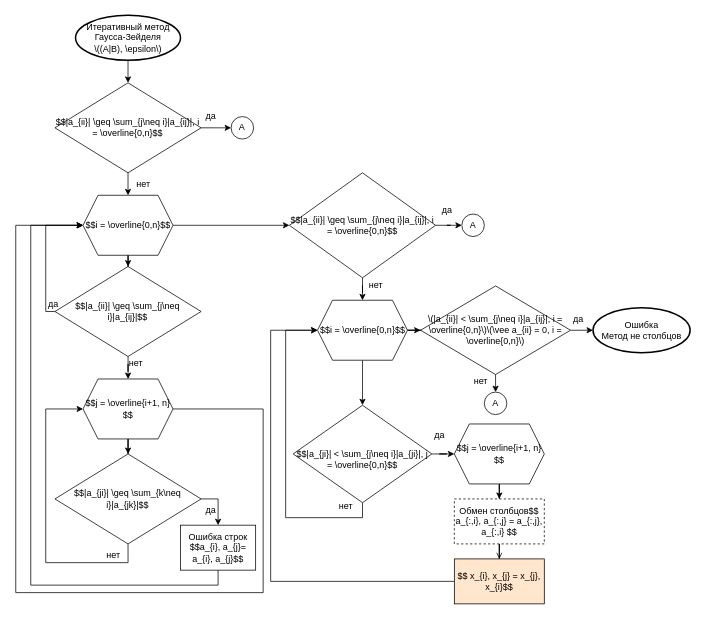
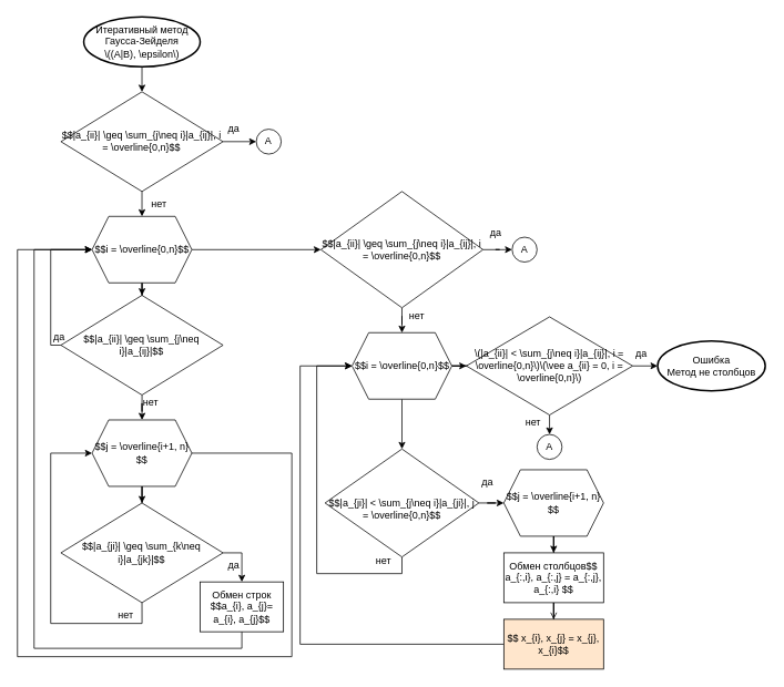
  <mxCell id="0" />
  <mxCell id="1" parent="0" />
  <mxCell id="2" value="Итеративный метод Гаусса-Зейделя&lt;div&gt;\((A|B), \epsilon\)&lt;br&gt;&lt;/div&gt;" style="strokeWidth=2;html=1;shape=mxgraph.flowchart.start_1;whiteSpace=wrap;" parent="1" vertex="1"><mxGeometry x="99.75" y="20" width="140" height="60" as="geometry" /></mxCell>
  <mxCell id="3" value="" style="edgeStyle=orthogonalEdgeStyle;rounded=0;orthogonalLoop=1;jettySize=auto;html=1;entryX=0.5;entryY=0;entryDx=0;entryDy=0;exitX=0.5;exitY=1;exitDx=0;exitDy=0;exitPerimeter=0;" parent="1" source="2" target="48" edge="1"><mxGeometry relative="1" as="geometry"><mxPoint x="170" y="77" as="sourcePoint" /><mxPoint x="170" y="85" as="targetPoint" /></mxGeometry></mxCell>
  <mxCell id="4" value="" style="edgeStyle=orthogonalEdgeStyle;rounded=0;orthogonalLoop=1;jettySize=auto;html=1;entryX=0.5;entryY=0;entryDx=0;entryDy=0;exitX=0.5;exitY=1;exitDx=0;exitDy=0;" parent="1" source="48" target="9" edge="1"><mxGeometry relative="1" as="geometry"><mxPoint x="170" y="225" as="sourcePoint" /><mxPoint x="170" y="270" as="targetPoint" /></mxGeometry></mxCell>
  <mxCell id="5" value="да" style="text;html=1;align=center;verticalAlign=middle;resizable=0;points=[];autosize=1;strokeColor=none;fillColor=none;" parent="1" vertex="1"><mxGeometry x="260" y="140" width="40" height="30" as="geometry" /></mxCell>
  <mxCell id="6" value="нет" style="text;html=1;align=center;verticalAlign=middle;resizable=0;points=[];autosize=1;strokeColor=none;fillColor=none;" parent="1" vertex="1"><mxGeometry x="170" y="230" width="40" height="30" as="geometry" /></mxCell>
  <mxCell id="7" value="" style="edgeStyle=orthogonalEdgeStyle;rounded=0;orthogonalLoop=1;jettySize=auto;html=1;" edge="1" parent="1" source="9" target="12"><mxGeometry relative="1" as="geometry" /></mxCell>
  <mxCell id="8" value="" style="edgeStyle=orthogonalEdgeStyle;rounded=0;orthogonalLoop=1;jettySize=auto;html=1;" edge="1" parent="1" source="9" target="25"><mxGeometry relative="1" as="geometry" /></mxCell>
  <mxCell id="9" value="$$i = \overline{0,n}$$" style="shape=hexagon;perimeter=hexagonPerimeter2;whiteSpace=wrap;html=1;fixedSize=1;" vertex="1" parent="1"><mxGeometry x="109.75" y="260" width="120" height="80" as="geometry" /></mxCell>
  <mxCell id="10" value="" style="edgeStyle=orthogonalEdgeStyle;rounded=0;orthogonalLoop=1;jettySize=auto;html=1;" edge="1" parent="1" source="12" target="15"><mxGeometry relative="1" as="geometry" /></mxCell>
  <mxCell id="11" style="edgeStyle=orthogonalEdgeStyle;rounded=0;orthogonalLoop=1;jettySize=auto;html=1;entryX=0;entryY=0.5;entryDx=0;entryDy=0;exitX=0;exitY=0.5;exitDx=0;exitDy=0;" edge="1" parent="1" source="12" target="9"><mxGeometry relative="1" as="geometry"><mxPoint x="70" y="360" as="targetPoint" /><Array as="points"><mxPoint x="60" y="415" /><mxPoint x="60" y="300" /></Array></mxGeometry></mxCell>
  <mxCell id="12" value="$$|a_{ii}| \geq \sum_{j\neq i}|a_{ij}|$$" style="rhombus;whiteSpace=wrap;html=1;" vertex="1" parent="1"><mxGeometry x="72.25" y="355" width="195" height="120" as="geometry" /></mxCell>
  <mxCell id="13" value="" style="edgeStyle=orthogonalEdgeStyle;rounded=0;orthogonalLoop=1;jettySize=auto;html=1;" edge="1" parent="1" source="15" target="20"><mxGeometry relative="1" as="geometry" /></mxCell>
  <mxCell id="14" style="edgeStyle=orthogonalEdgeStyle;rounded=0;orthogonalLoop=1;jettySize=auto;html=1;entryX=0;entryY=0.5;entryDx=0;entryDy=0;exitX=1;exitY=0.5;exitDx=0;exitDy=0;" edge="1" parent="1" source="15" target="9"><mxGeometry relative="1" as="geometry"><Array as="points"><mxPoint x="350" y="545" /><mxPoint x="350" y="790" /><mxPoint x="20" y="790" /><mxPoint x="20" y="300" /></Array></mxGeometry></mxCell>
  <mxCell id="15" value="$$j = \overline{i+1, n} $$" style="shape=hexagon;perimeter=hexagonPerimeter2;whiteSpace=wrap;html=1;fixedSize=1;" vertex="1" parent="1"><mxGeometry x="109.75" y="505" width="120" height="80" as="geometry" /></mxCell>
  <mxCell id="16" value="" style="edgeStyle=orthogonalEdgeStyle;rounded=0;orthogonalLoop=1;jettySize=auto;html=1;exitX=1;exitY=0.5;exitDx=0;exitDy=0;entryX=0.5;entryY=0;entryDx=0;entryDy=0;" edge="1" parent="1" source="20" target="18"><mxGeometry relative="1" as="geometry"><mxPoint x="310" y="760" as="targetPoint" /><Array as="points"><mxPoint x="290" y="665" /></Array></mxGeometry></mxCell>
  <mxCell id="17" value="" style="edgeStyle=orthogonalEdgeStyle;rounded=0;orthogonalLoop=1;jettySize=auto;html=1;entryX=0;entryY=0.5;entryDx=0;entryDy=0;exitX=0.5;exitY=1;exitDx=0;exitDy=0;" edge="1" parent="1" source="18" target="9"><mxGeometry relative="1" as="geometry"><mxPoint x="0" y="290" as="targetPoint" /><Array as="points"><mxPoint x="290" y="780" /><mxPoint x="40" y="780" /><mxPoint x="40" y="300" /></Array></mxGeometry></mxCell>
- <mxCell id="18" value="Ошибка строк&lt;br&gt;$$a_{i}, a_{j}= a_{i}, a_{j}$$" style="whiteSpace=wrap;html=1;" vertex="1" parent="1"><mxGeometry x="239.75" y="700" width="100.25" height="60" as="geometry" /></mxCell>
+ <mxCell id="18" value="Обмен строк&lt;br&gt;$$a_{i}, a_{j}= a_{i}, a_{j}$$" style="whiteSpace=wrap;html=1;" vertex="1" parent="1"><mxGeometry x="239.75" y="700" width="100.25" height="60" as="geometry" /></mxCell>
  <mxCell id="19" style="edgeStyle=orthogonalEdgeStyle;rounded=0;orthogonalLoop=1;jettySize=auto;html=1;exitX=0.5;exitY=1;exitDx=0;exitDy=0;entryX=0;entryY=0.5;entryDx=0;entryDy=0;" edge="1" parent="1" source="20" target="15"><mxGeometry relative="1" as="geometry"><mxPoint x="80" y="810" as="sourcePoint" /><mxPoint x="100" y="520" as="targetPoint" /><Array as="points"><mxPoint x="170" y="750" /><mxPoint x="60" y="750" /><mxPoint x="60" y="545" /></Array></mxGeometry></mxCell>
  <mxCell id="20" value="$$|a_{ji}| \geq \sum_{k\neq i}|a_{jk}|$$" style="rhombus;whiteSpace=wrap;html=1;" vertex="1" parent="1"><mxGeometry x="72.25" y="605" width="195" height="120" as="geometry" /></mxCell>
  <mxCell id="21" value="да" style="text;html=1;align=center;verticalAlign=middle;resizable=0;points=[];autosize=1;strokeColor=none;fillColor=none;" vertex="1" parent="1"><mxGeometry x="260" y="665" width="40" height="30" as="geometry" /></mxCell>
  <mxCell id="22" value="нет" style="text;html=1;align=center;verticalAlign=middle;resizable=0;points=[];autosize=1;strokeColor=none;fillColor=none;" vertex="1" parent="1"><mxGeometry x="130" y="725" width="40" height="30" as="geometry" /></mxCell>
  <mxCell id="23" style="edgeStyle=orthogonalEdgeStyle;rounded=0;orthogonalLoop=1;jettySize=auto;html=1;entryX=0.5;entryY=0;entryDx=0;entryDy=0;" edge="1" parent="1" source="25" target="30"><mxGeometry relative="1" as="geometry" /></mxCell>
  <mxCell id="24" style="edgeStyle=orthogonalEdgeStyle;rounded=0;orthogonalLoop=1;jettySize=auto;html=1;entryX=0;entryY=0.5;entryDx=0;entryDy=0;" edge="1" parent="1" source="25" target="53"><mxGeometry relative="1" as="geometry" /></mxCell>
  <mxCell id="25" value="$$|a_{ii}| \geq \sum_{j\neq i}|a_{ij}|, i = \overline{0,n}$$" style="rhombus;whiteSpace=wrap;html=1;" vertex="1" parent="1"><mxGeometry x="385" y="230" width="195" height="140" as="geometry" /></mxCell>
  <mxCell id="26" value="да" style="text;html=1;align=center;verticalAlign=middle;resizable=0;points=[];autosize=1;strokeColor=none;fillColor=none;" vertex="1" parent="1"><mxGeometry x="575" y="265" width="40" height="30" as="geometry" /></mxCell>
  <mxCell id="27" value="нет" style="text;html=1;align=center;verticalAlign=middle;resizable=0;points=[];autosize=1;strokeColor=none;fillColor=none;" vertex="1" parent="1"><mxGeometry x="480" y="365" width="40" height="30" as="geometry" /></mxCell>
  <mxCell id="28" value="" style="edgeStyle=orthogonalEdgeStyle;rounded=0;orthogonalLoop=1;jettySize=auto;html=1;" edge="1" parent="1" source="30" target="33"><mxGeometry relative="1" as="geometry" /></mxCell>
  <mxCell id="29" style="edgeStyle=orthogonalEdgeStyle;rounded=0;orthogonalLoop=1;jettySize=auto;html=1;entryX=0;entryY=0.5;entryDx=0;entryDy=0;" edge="1" parent="1" source="30" target="46"><mxGeometry relative="1" as="geometry"><mxPoint x="660" y="460" as="targetPoint" /></mxGeometry></mxCell>
  <mxCell id="30" value="$$i = \overline{0,n}$$" style="shape=hexagon;perimeter=hexagonPerimeter2;whiteSpace=wrap;html=1;fixedSize=1;" vertex="1" parent="1"><mxGeometry x="422.5" y="400" width="120" height="80" as="geometry" /></mxCell>
  <mxCell id="31" style="edgeStyle=orthogonalEdgeStyle;rounded=0;orthogonalLoop=1;jettySize=auto;html=1;entryX=0;entryY=0.5;entryDx=0;entryDy=0;exitX=0.5;exitY=1;exitDx=0;exitDy=0;" edge="1" parent="1" source="33" target="30"><mxGeometry relative="1" as="geometry"><mxPoint x="387" y="460" as="targetPoint" /><Array as="points"><mxPoint x="482" y="690" /><mxPoint x="380" y="690" /><mxPoint x="380" y="440" /></Array></mxGeometry></mxCell>
  <mxCell id="32" style="edgeStyle=orthogonalEdgeStyle;rounded=0;orthogonalLoop=1;jettySize=auto;html=1;entryX=0;entryY=0.5;entryDx=0;entryDy=0;" edge="1" parent="1" source="33" target="38"><mxGeometry relative="1" as="geometry"><mxPoint x="640" y="600" as="targetPoint" /></mxGeometry></mxCell>
  <mxCell id="33" value="&lt;div&gt;&lt;br&gt;&lt;/div&gt;&lt;div&gt;$$|a_{ji}| &amp;lt; \sum_{j\neq i}|a_{ji}|, j = \overline{0,n}$$&lt;br&gt;&lt;/div&gt;" style="rhombus;whiteSpace=wrap;html=1;" vertex="1" parent="1"><mxGeometry x="390" y="540" width="185" height="130" as="geometry" /></mxCell>
  <mxCell id="34" value="нет" style="text;html=1;align=center;verticalAlign=middle;resizable=0;points=[];autosize=1;strokeColor=none;fillColor=none;" vertex="1" parent="1"><mxGeometry x="160" y="469.06" width="40" height="30" as="geometry" /></mxCell>
  <mxCell id="35" value="да" style="text;html=1;align=center;verticalAlign=middle;resizable=0;points=[];autosize=1;strokeColor=none;fillColor=none;" vertex="1" parent="1"><mxGeometry x="50" y="390" width="40" height="30" as="geometry" /></mxCell>
  <mxCell id="36" value="нет" style="text;html=1;align=center;verticalAlign=middle;resizable=0;points=[];autosize=1;strokeColor=none;fillColor=none;" vertex="1" parent="1"><mxGeometry x="440" y="660" width="40" height="30" as="geometry" /></mxCell>
  <mxCell id="37" value="" style="edgeStyle=orthogonalEdgeStyle;rounded=0;orthogonalLoop=1;jettySize=auto;html=1;" edge="1" parent="1" source="38" target="41"><mxGeometry relative="1" as="geometry" /></mxCell>
  <mxCell id="38" value="$$j = \overline{i+1, n} $$" style="shape=hexagon;perimeter=hexagonPerimeter2;whiteSpace=wrap;html=1;fixedSize=1;" vertex="1" parent="1"><mxGeometry x="605" y="565" width="120" height="80" as="geometry" /></mxCell>
  <mxCell id="39" value="да" style="text;html=1;align=center;verticalAlign=middle;resizable=0;points=[];autosize=1;strokeColor=none;fillColor=none;" vertex="1" parent="1"><mxGeometry x="565" y="565" width="40" height="30" as="geometry" /></mxCell>
  <mxCell id="40" value="" style="edgeStyle=orthogonalEdgeStyle;rounded=0;orthogonalLoop=1;jettySize=auto;html=1;endArrow=open;" edge="1" parent="1" source="41" target="43"><mxGeometry relative="1" as="geometry" /></mxCell>
- <mxCell id="41" value="Обмен столбцов&lt;span style=&quot;background-color: initial;&quot;&gt;$$ a_{:,i}, a_{:,j} = a_{:,j}, a_{:,i} $$&lt;/span&gt;" style="whiteSpace=wrap;html=1;dashed=1;" vertex="1" parent="1"><mxGeometry x="605" y="665" width="120" height="60" as="geometry" /></mxCell>
+ <mxCell id="41" value="Обмен столбцов&lt;span style=&quot;background-color: initial;&quot;&gt;$$ a_{:,i}, a_{:,j} = a_{:,j}, a_{:,i} $$&lt;/span&gt;" style="whiteSpace=wrap;html=1;" vertex="1" parent="1"><mxGeometry x="605" y="665" width="120" height="60" as="geometry" /></mxCell>
  <mxCell id="42" style="edgeStyle=orthogonalEdgeStyle;rounded=0;orthogonalLoop=1;jettySize=auto;html=1;entryX=0;entryY=0.5;entryDx=0;entryDy=0;exitX=0;exitY=0.5;exitDx=0;exitDy=0;" edge="1" parent="1" source="43" target="30"><mxGeometry relative="1" as="geometry"><mxPoint x="470" y="460" as="targetPoint" /><mxPoint x="620" y="900" as="sourcePoint" /><Array as="points"><mxPoint x="360" y="775" /><mxPoint x="360" y="440" /></Array></mxGeometry></mxCell>
  <mxCell id="43" value="$$ x_{i}, x_{j} = x_{j}, x_{i}$$" style="whiteSpace=wrap;html=1;fillColor=#ffe6cc;" vertex="1" parent="1"><mxGeometry x="605" y="745" width="120" height="60" as="geometry" /></mxCell>
  <mxCell id="44" style="edgeStyle=orthogonalEdgeStyle;rounded=0;orthogonalLoop=1;jettySize=auto;html=1;entryX=0;entryY=0.5;entryDx=0;entryDy=0;entryPerimeter=0;exitX=1;exitY=0.5;exitDx=0;exitDy=0;" edge="1" parent="1" source="46" target="51"><mxGeometry relative="1" as="geometry"><mxPoint x="1100.15" y="462.5" as="targetPoint" /><mxPoint x="860.003" y="442.413" as="sourcePoint" /></mxGeometry></mxCell>
  <mxCell id="45" style="edgeStyle=orthogonalEdgeStyle;rounded=0;orthogonalLoop=1;jettySize=auto;html=1;exitX=0.5;exitY=1;exitDx=0;exitDy=0;entryX=0.5;entryY=0;entryDx=0;entryDy=0;" edge="1" parent="1" source="46" target="54"><mxGeometry relative="1" as="geometry"><Array as="points"><mxPoint x="660" y="499" /></Array></mxGeometry></mxCell>
  <mxCell id="46" value="\(|a_{ii}| &amp;lt; \sum_{j\neq i}|a_{ij}|, i = \overline{0,n}\)\(\vee a_{ii} = 0, i = \overline{0,n}\)" style="rhombus;whiteSpace=wrap;html=1;" vertex="1" parent="1"><mxGeometry x="560" y="380.94" width="200" height="118.12" as="geometry" /></mxCell>
  <mxCell id="47" style="edgeStyle=orthogonalEdgeStyle;rounded=0;orthogonalLoop=1;jettySize=auto;html=1;entryX=0;entryY=0.5;entryDx=0;entryDy=0;" edge="1" parent="1" source="48" target="52"><mxGeometry relative="1" as="geometry" /></mxCell>
  <mxCell id="48" value="$$|a_{ii}| \geq \sum_{j\neq i}|a_{ij}|, i = \overline{0,n}$$" style="rhombus;whiteSpace=wrap;html=1;" vertex="1" parent="1"><mxGeometry x="72.25" y="110" width="195" height="120" as="geometry" /></mxCell>
  <mxCell id="49" value="да" style="text;html=1;align=center;verticalAlign=middle;resizable=0;points=[];autosize=1;strokeColor=none;fillColor=none;" vertex="1" parent="1"><mxGeometry x="750" y="410" width="40" height="30" as="geometry" /></mxCell>
  <mxCell id="50" value="нет" style="text;html=1;align=center;verticalAlign=middle;resizable=0;points=[];autosize=1;strokeColor=none;fillColor=none;" vertex="1" parent="1"><mxGeometry x="620" y="492.5" width="40" height="30" as="geometry" /></mxCell>
  <mxCell id="51" value="&lt;div&gt;Ошибка&lt;/div&gt;&lt;div&gt;Метод не столбцов&lt;/div&gt;" style="strokeWidth=2;html=1;shape=mxgraph.flowchart.start_1;whiteSpace=wrap;" vertex="1" parent="1"><mxGeometry x="790" y="410" width="129.5" height="60" as="geometry" /></mxCell>
  <mxCell id="52" value="A" style="ellipse;whiteSpace=wrap;html=1;aspect=fixed;" vertex="1" parent="1"><mxGeometry x="307.25" y="155" width="30" height="30" as="geometry" /></mxCell>
  <mxCell id="53" value="A" style="ellipse;whiteSpace=wrap;html=1;aspect=fixed;" vertex="1" parent="1"><mxGeometry x="615" y="285" width="30" height="30" as="geometry" /></mxCell>
  <mxCell id="54" value="A" style="ellipse;whiteSpace=wrap;html=1;aspect=fixed;" vertex="1" parent="1"><mxGeometry x="645" y="522.5" width="30" height="30" as="geometry" /></mxCell>
